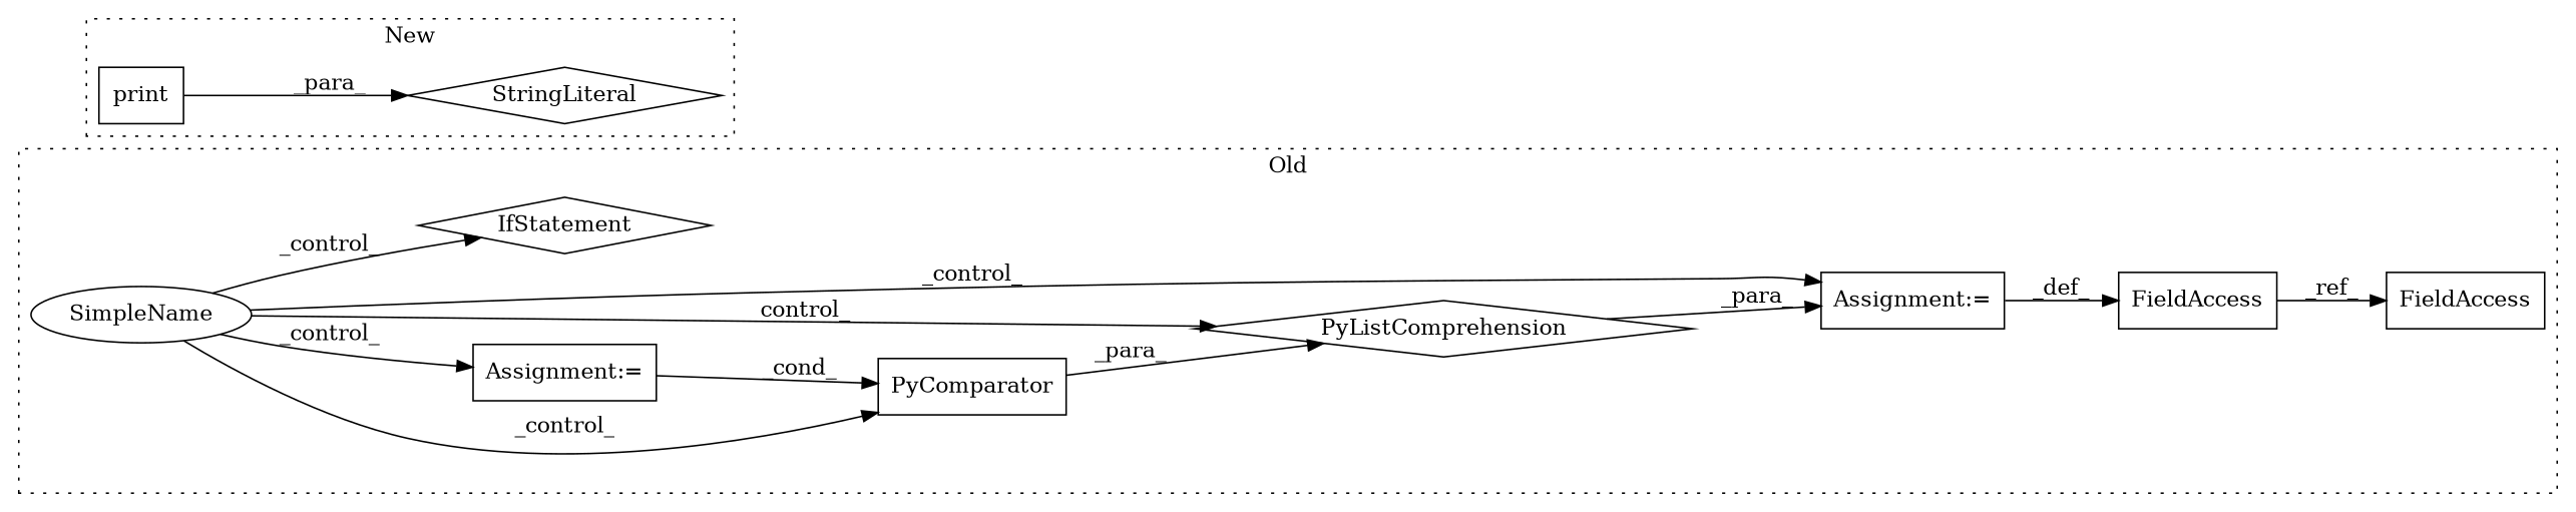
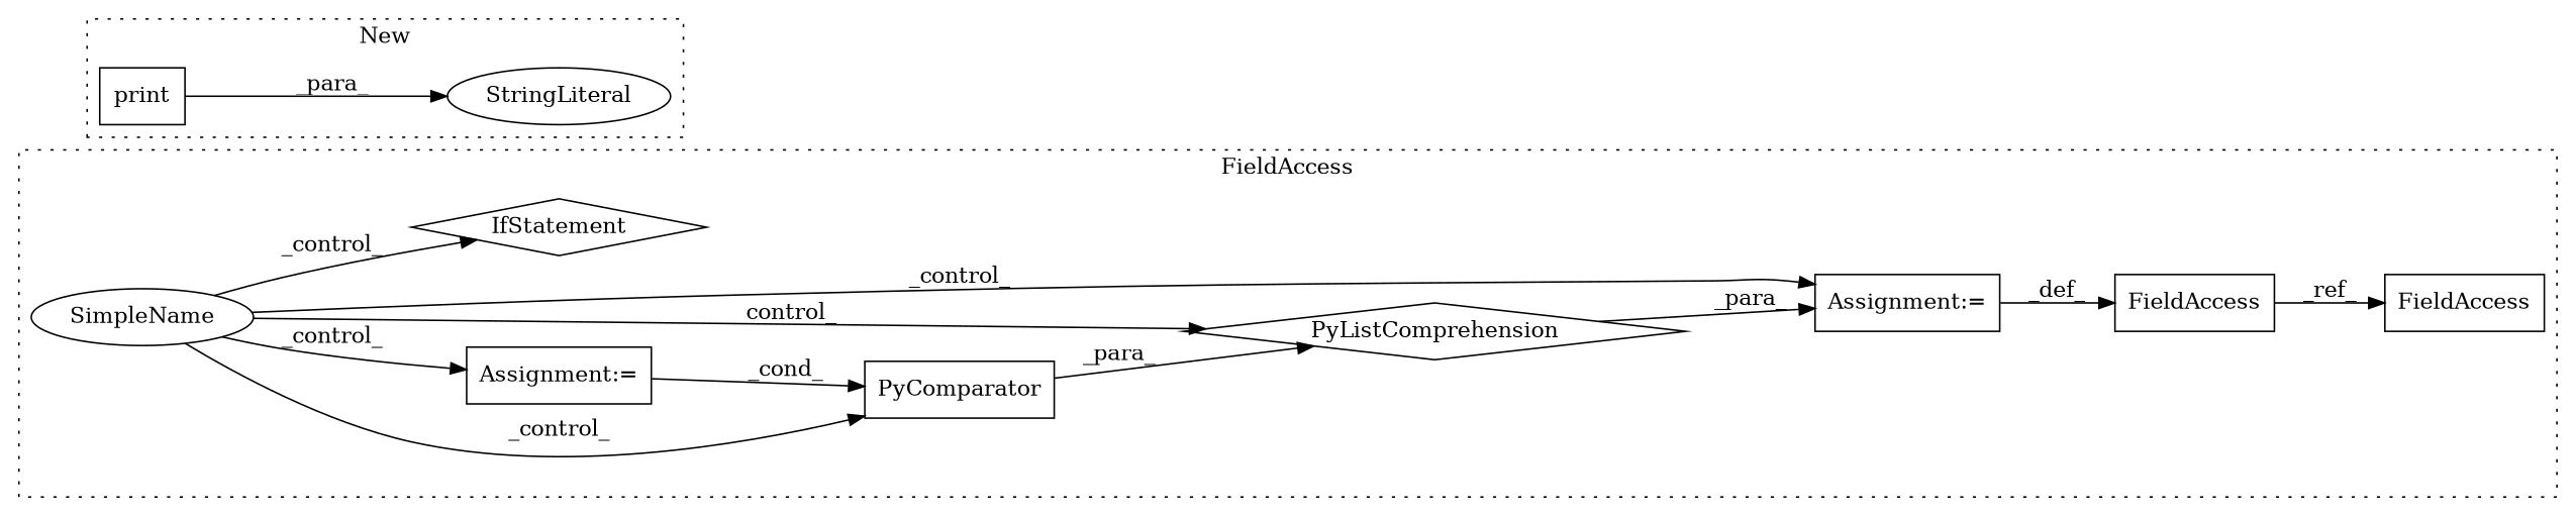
  digraph {
    rankdir=LR
    node [a=7 l=40 s=1019 shape=box]
    n1 [a=113 label=PyComparator]
    n2 [l=1 label="Assignment:=" s=854]
    n3 [a=109 l=124 label=PyListComprehension s=943 shape=diamond]
    n4 [l=14 label="Assignment:=" s=929]
    n5 [a=22 l=8 label=FieldAccess s=921]
    n6 [a=22 l=8 label=FieldAccess s=1087]
    n7 [a=42 label=SimpleName shape=ellipse l="" s=""]
    n8 [a=25 label=IfStatement shape=diamond]
    n9 [a=32 l="6,1" label=print s="544,568"]
-   n10 [a=45 l=18 label=StringLiteral s=550 shape=diamond]
+   n10 [a=45 l=18 label=StringLiteral s=550 shape=ellipse]
    subgraph cluster_1 {
-     label=Old
+     label=FieldAccess
      style=dotted
      n1
      n2
      n3
      n4
      n5
      n6
      n7
      n8
    }
    subgraph cluster_2 {
      label=New
      style=dotted
      n9
      n10
    }
    n1 -> n3 [label=_para_]
    n2 -> n1 [label=_cond_]
    n3 -> n4 [label=_para_]
    n4 -> n5 [label=_def_]
    n5 -> n6 [label=_ref_]
    n7 -> n1 [label=_control_]
    n7 -> n2 [label=_control_]
    n7 -> n3 [label=_control_]
    n7 -> n4 [label=_control_]
    n7 -> n8 [label=_control_]
    n9 -> n10 [label=_para_]
  }
